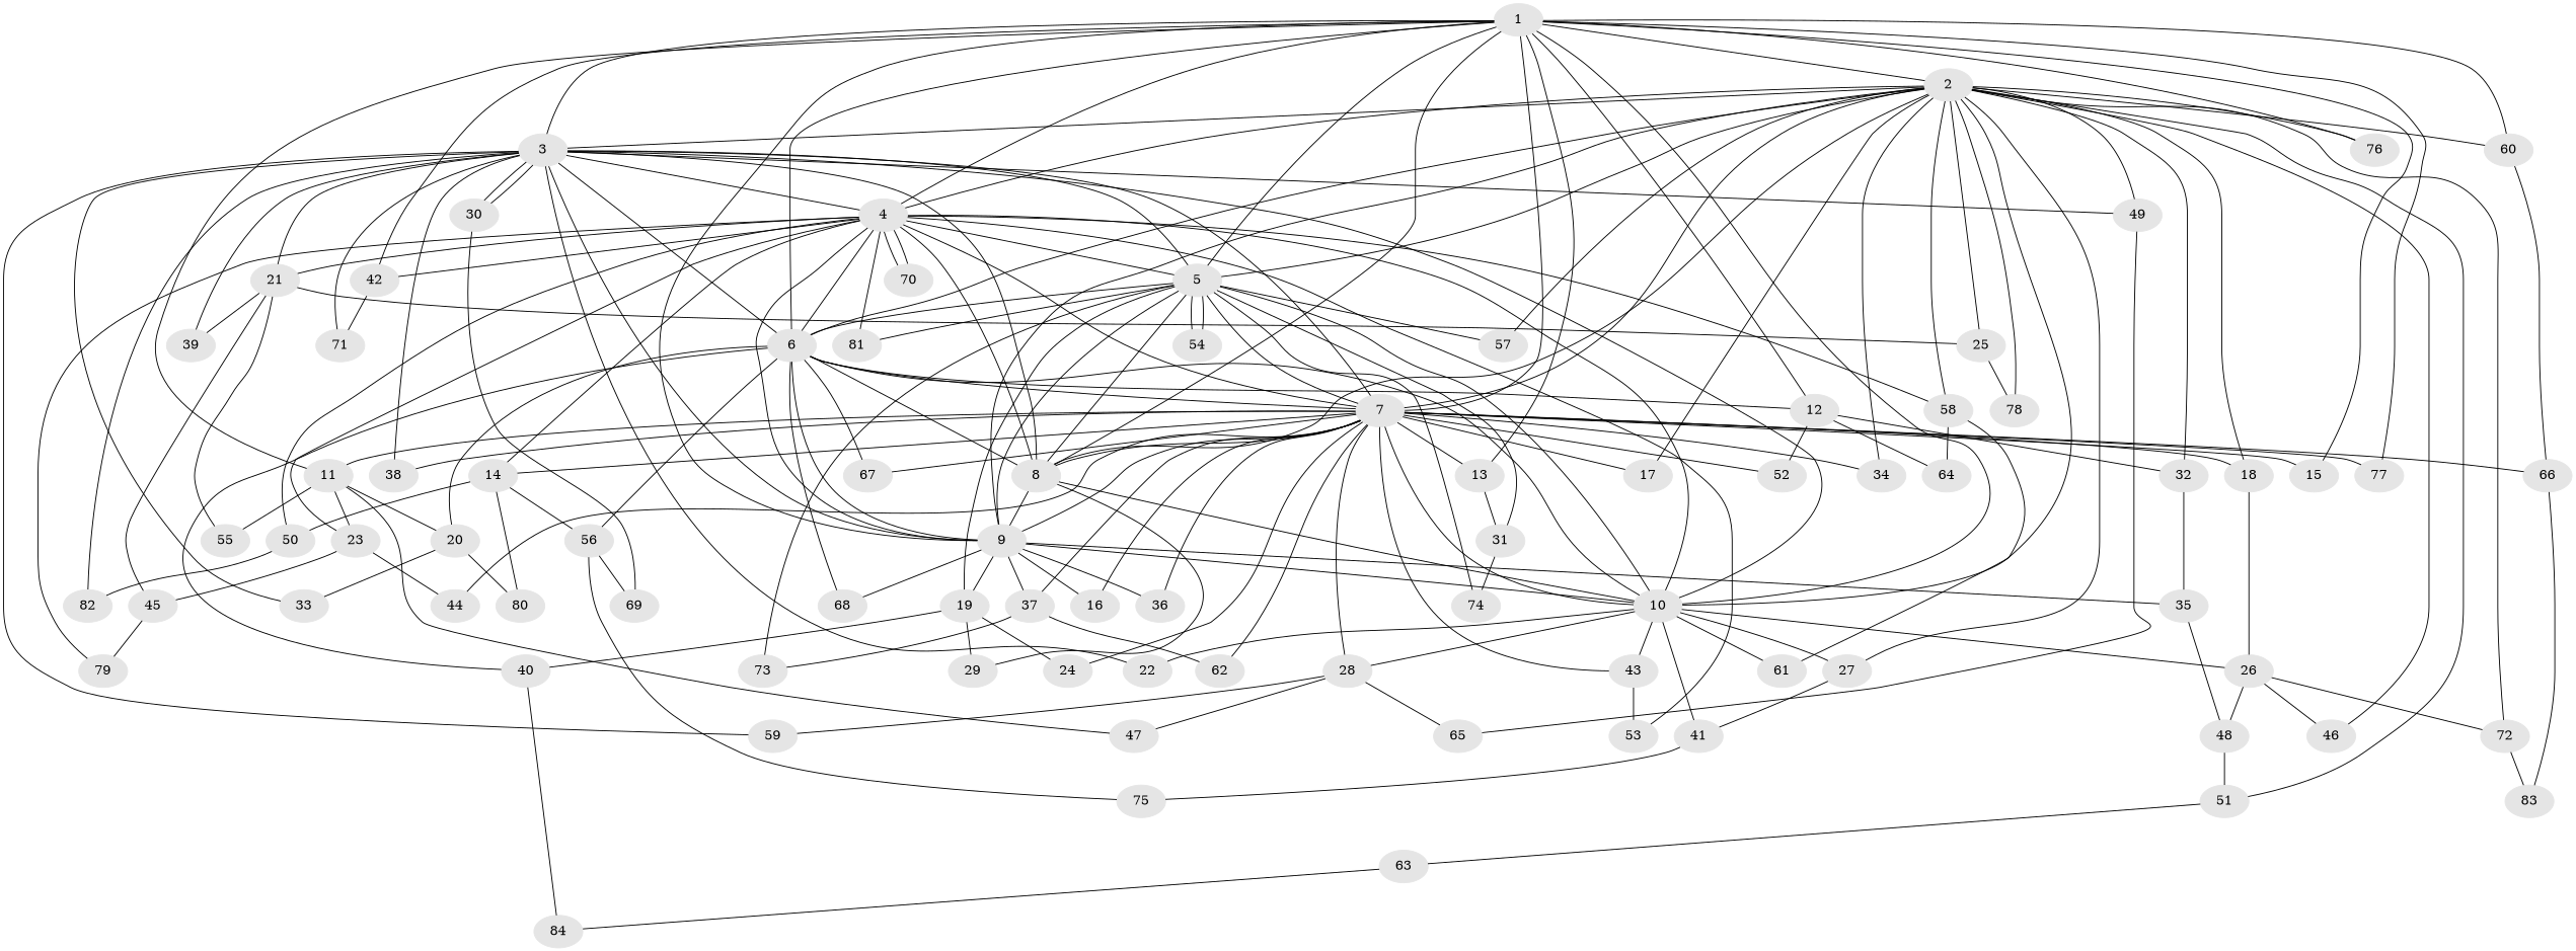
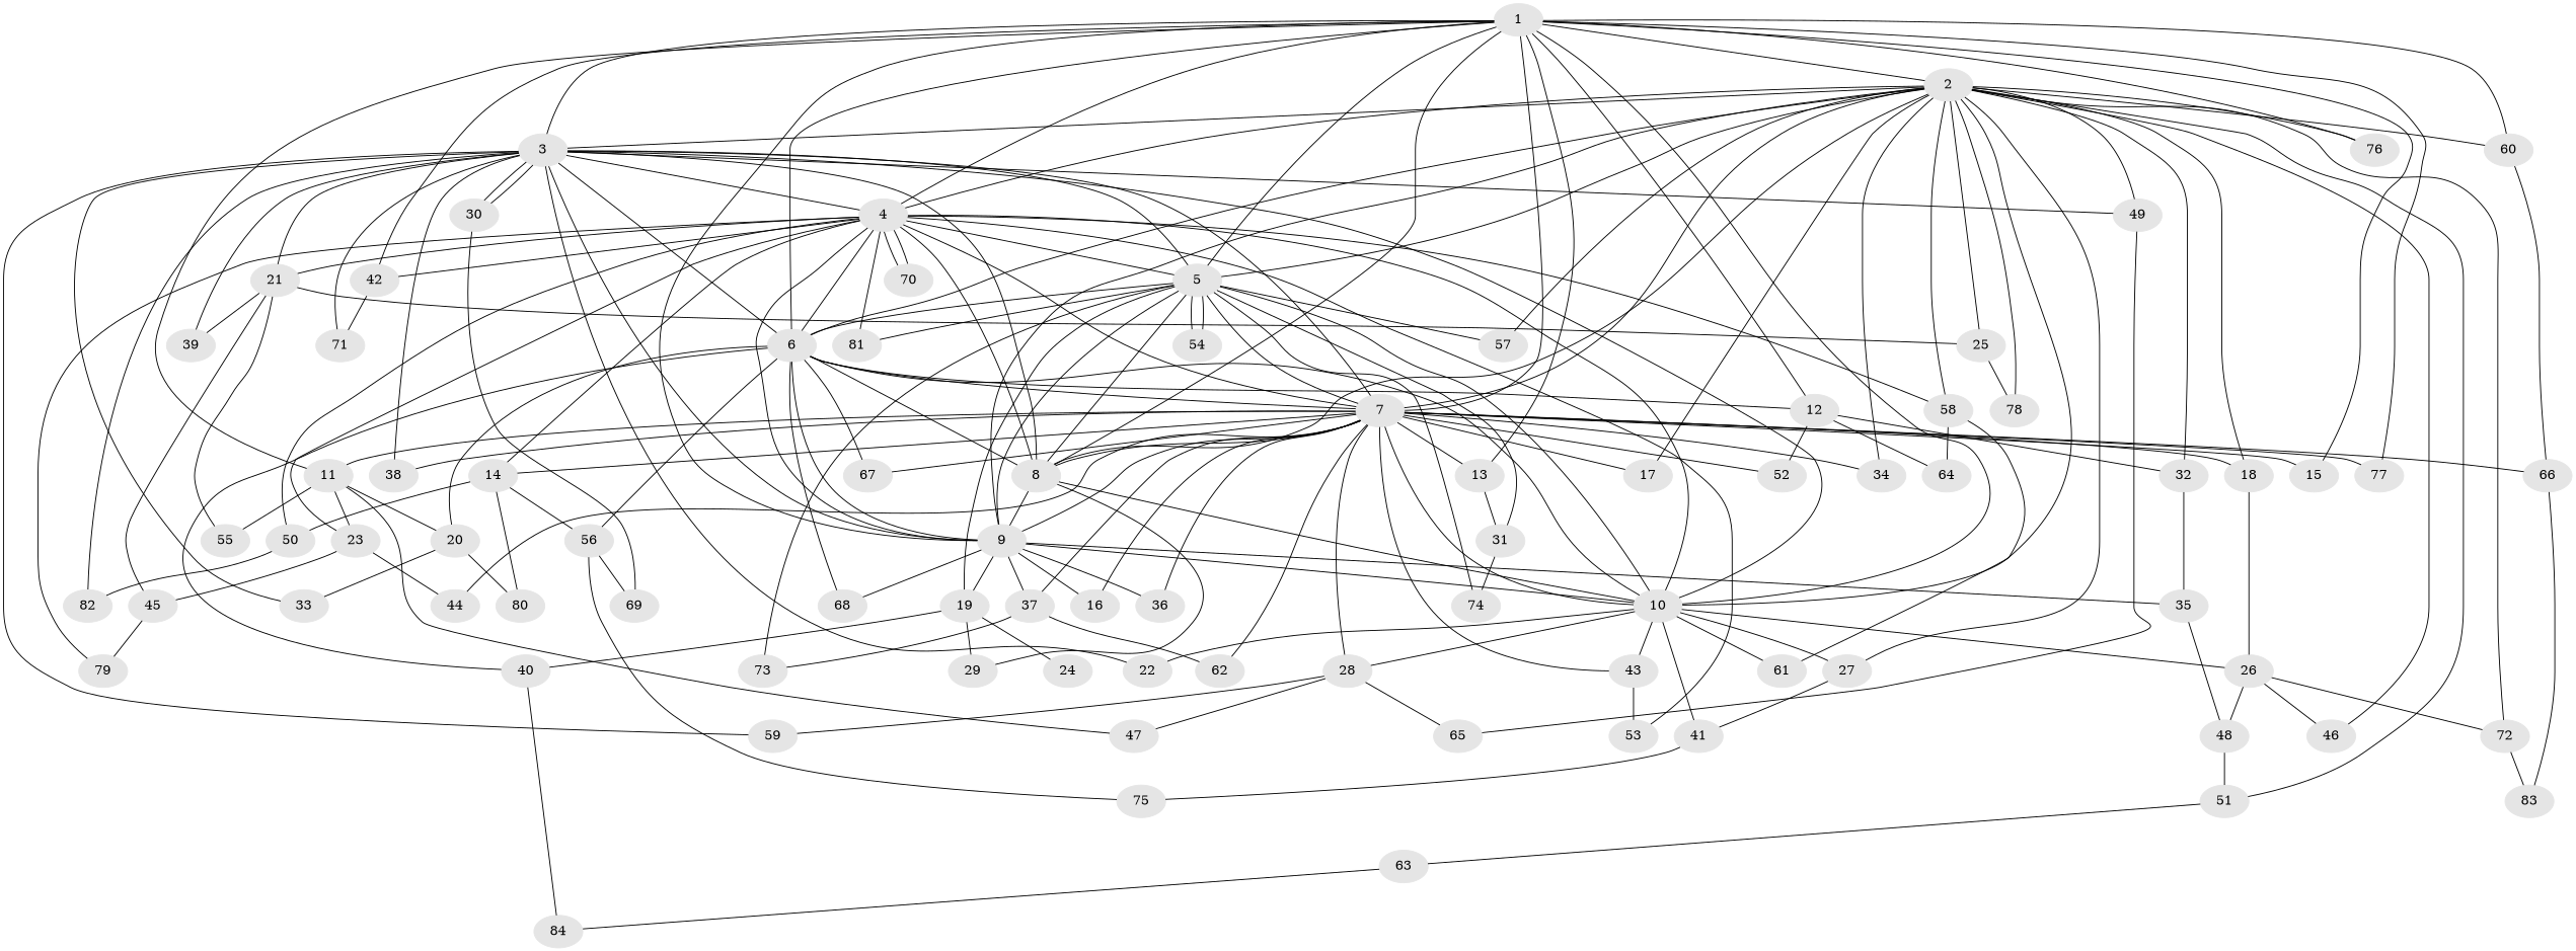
  graph {
    node [color=gray90 style=filled]
    1
    2
    3
    4
    5
    6
    7
    8
    9
    10
    11
    12
    13
    15
    42
    60
    76
    77
    17
    18
    25
    27
    32
    34
    46
    49
    51
    57
    58
    72
    78
    21
    22
    30
    33
    38
    39
    59
    71
    82
    14
    23
    50
    53
    70
    79
    81
    19
    31
    54
    73
    74
    20
    40
    56
    67
    68
    16
    24
    28
    36
    37
    43
    44
    52
    62
    66
    29
    35
    26
    41
    61
    47
    55
    64
    65
    63
    83
    45
    69
    84
    80
    75
    48
    1 -- 2
    1 -- 3
    1 -- 4
    1 -- 5
    1 -- 6
    1 -- 7
    1 -- 8
    1 -- 9
    1 -- 10
    1 -- 11
    1 -- 12
    1 -- 13
    1 -- 15
    1 -- 42
    1 -- 60
    1 -- 76
    1 -- 77
    2 -- 3
    2 -- 4
    2 -- 5
    2 -- 6
    2 -- 7
    2 -- 8
    2 -- 9
    2 -- 10
    2 -- 60
    2 -- 76
    2 -- 17
    2 -- 18
    2 -- 25
    2 -- 27
    2 -- 32
    2 -- 34
    2 -- 46
    2 -- 49
    2 -- 51
    2 -- 57
    2 -- 58
    2 -- 72
    2 -- 78
    3 -- 4
    3 -- 5
    3 -- 6
    3 -- 7
    3 -- 8
    3 -- 9
    3 -- 10
    3 -- 49
    3 -- 21
    3 -- 22
    3 -- 30
    3 -- 30
    3 -- 33
    3 -- 38
    3 -- 39
    3 -- 59
    3 -- 71
    3 -- 82
    4 -- 5
    4 -- 6
    4 -- 7
    4 -- 8
    4 -- 9
    4 -- 10
    4 -- 42
    4 -- 58
    4 -- 21
    4 -- 14
    4 -- 23
    4 -- 50
    4 -- 53
    4 -- 70
    4 -- 70
    4 -- 79
    4 -- 81
    5 -- 6
    5 -- 7
    5 -- 8
    5 -- 9
    5 -- 10
    5 -- 57
    5 -- 81
    5 -- 19
    5 -- 31
    5 -- 54
    5 -- 54
    5 -- 73
    5 -- 74
    6 -- 7
    6 -- 8
    6 -- 9
    6 -- 10
    6 -- 12
    6 -- 20
    6 -- 40
    6 -- 56
    6 -- 67
    6 -- 68
    7 -- 8
    7 -- 9
    7 -- 10
    7 -- 11
    7 -- 13
    7 -- 15
    7 -- 77
    7 -- 17
    7 -- 18
    7 -- 34
    7 -- 38
    7 -- 14
    7 -- 67
    7 -- 16
-   7 -- 24
    7 -- 28
    7 -- 36
    7 -- 37
    7 -- 43
    7 -- 44
    7 -- 52
    7 -- 62
    7 -- 66
    8 -- 9
    8 -- 10
    8 -- 29
    9 -- 10
    9 -- 19
    9 -- 68
    9 -- 16
    9 -- 36
    9 -- 37
    9 -- 35
    10 -- 27
    10 -- 22
    10 -- 28
    10 -- 43
    10 -- 26
    10 -- 41
    10 -- 61
    11 -- 23
    11 -- 20
    11 -- 47
    11 -- 55
    12 -- 32
    12 -- 52
    12 -- 64
    13 -- 31
    42 -- 71
    60 -- 66
    18 -- 26
    25 -- 78
    27 -- 41
    32 -- 35
    49 -- 65
    51 -- 63
    58 -- 61
    58 -- 64
    72 -- 83
    21 -- 25
    21 -- 39
    21 -- 55
    21 -- 45
    30 -- 69
    14 -- 50
    14 -- 56
    14 -- 80
    23 -- 44
    23 -- 45
    50 -- 82
    19 -- 40
    19 -- 24
    19 -- 29
    31 -- 74
    20 -- 33
    20 -- 80
    40 -- 84
    56 -- 69
    56 -- 75
    28 -- 59
    28 -- 47
    28 -- 65
    37 -- 73
    37 -- 62
    43 -- 53
    66 -- 83
    35 -- 48
    26 -- 46
    26 -- 72
    26 -- 48
    41 -- 75
    63 -- 84
    45 -- 79
    48 -- 51
  }
